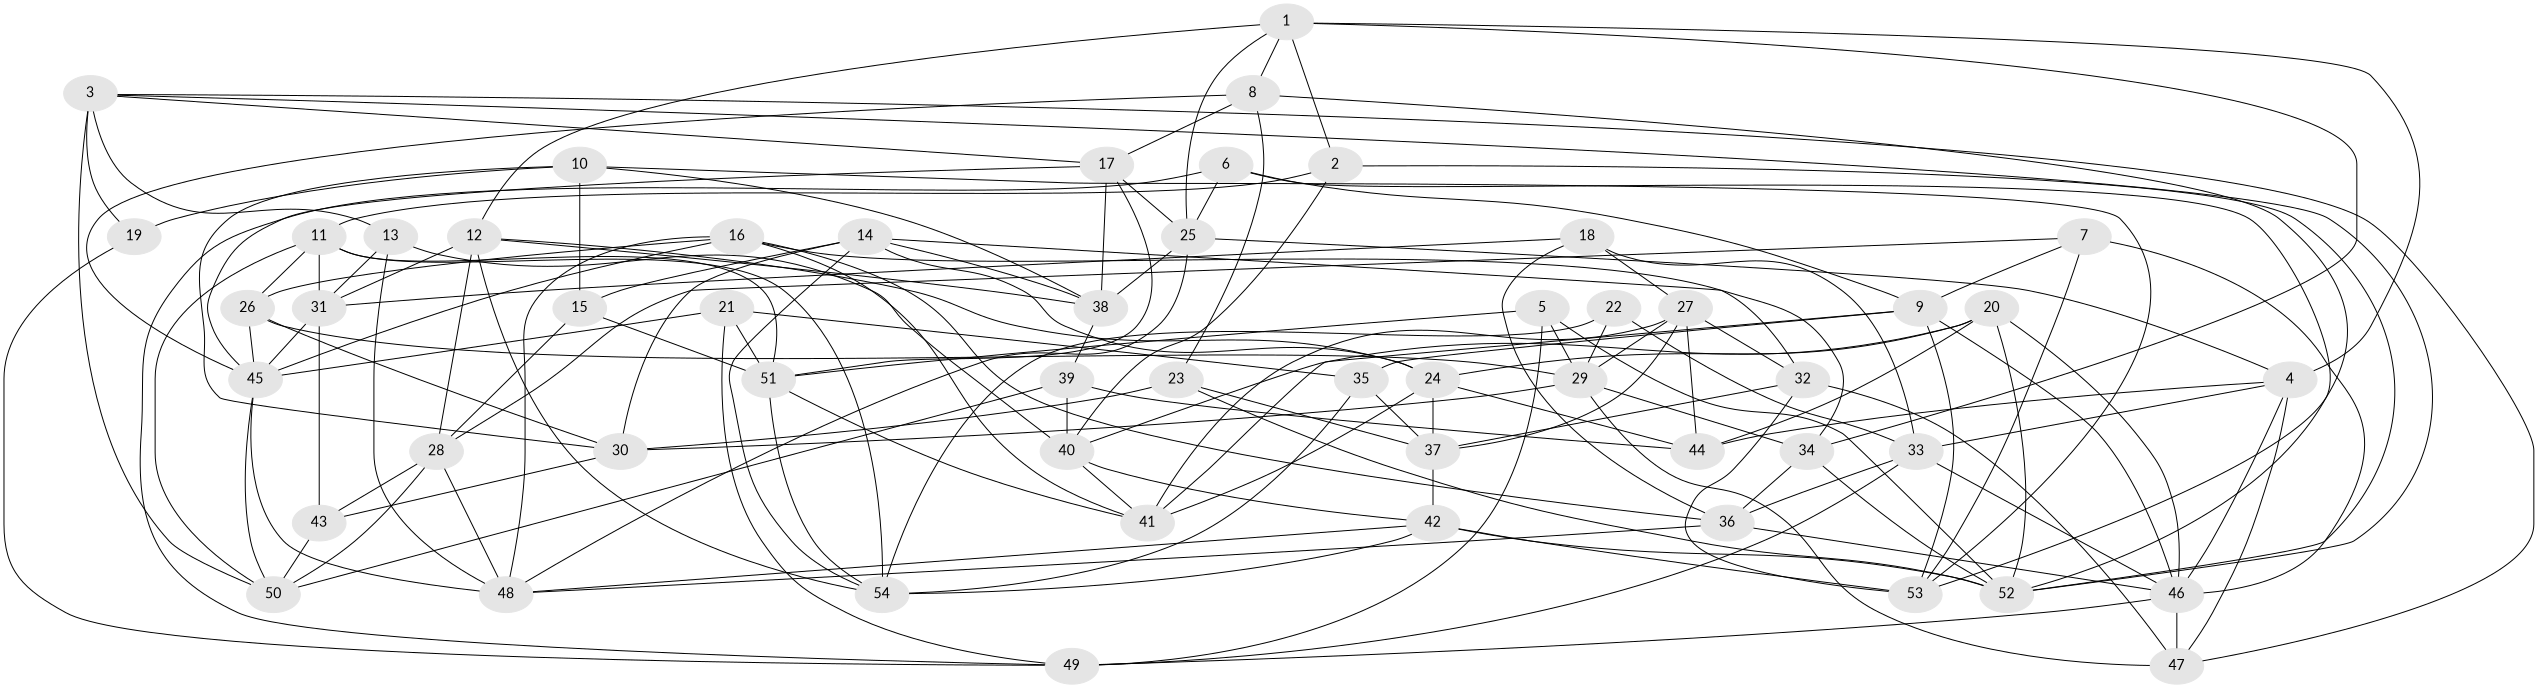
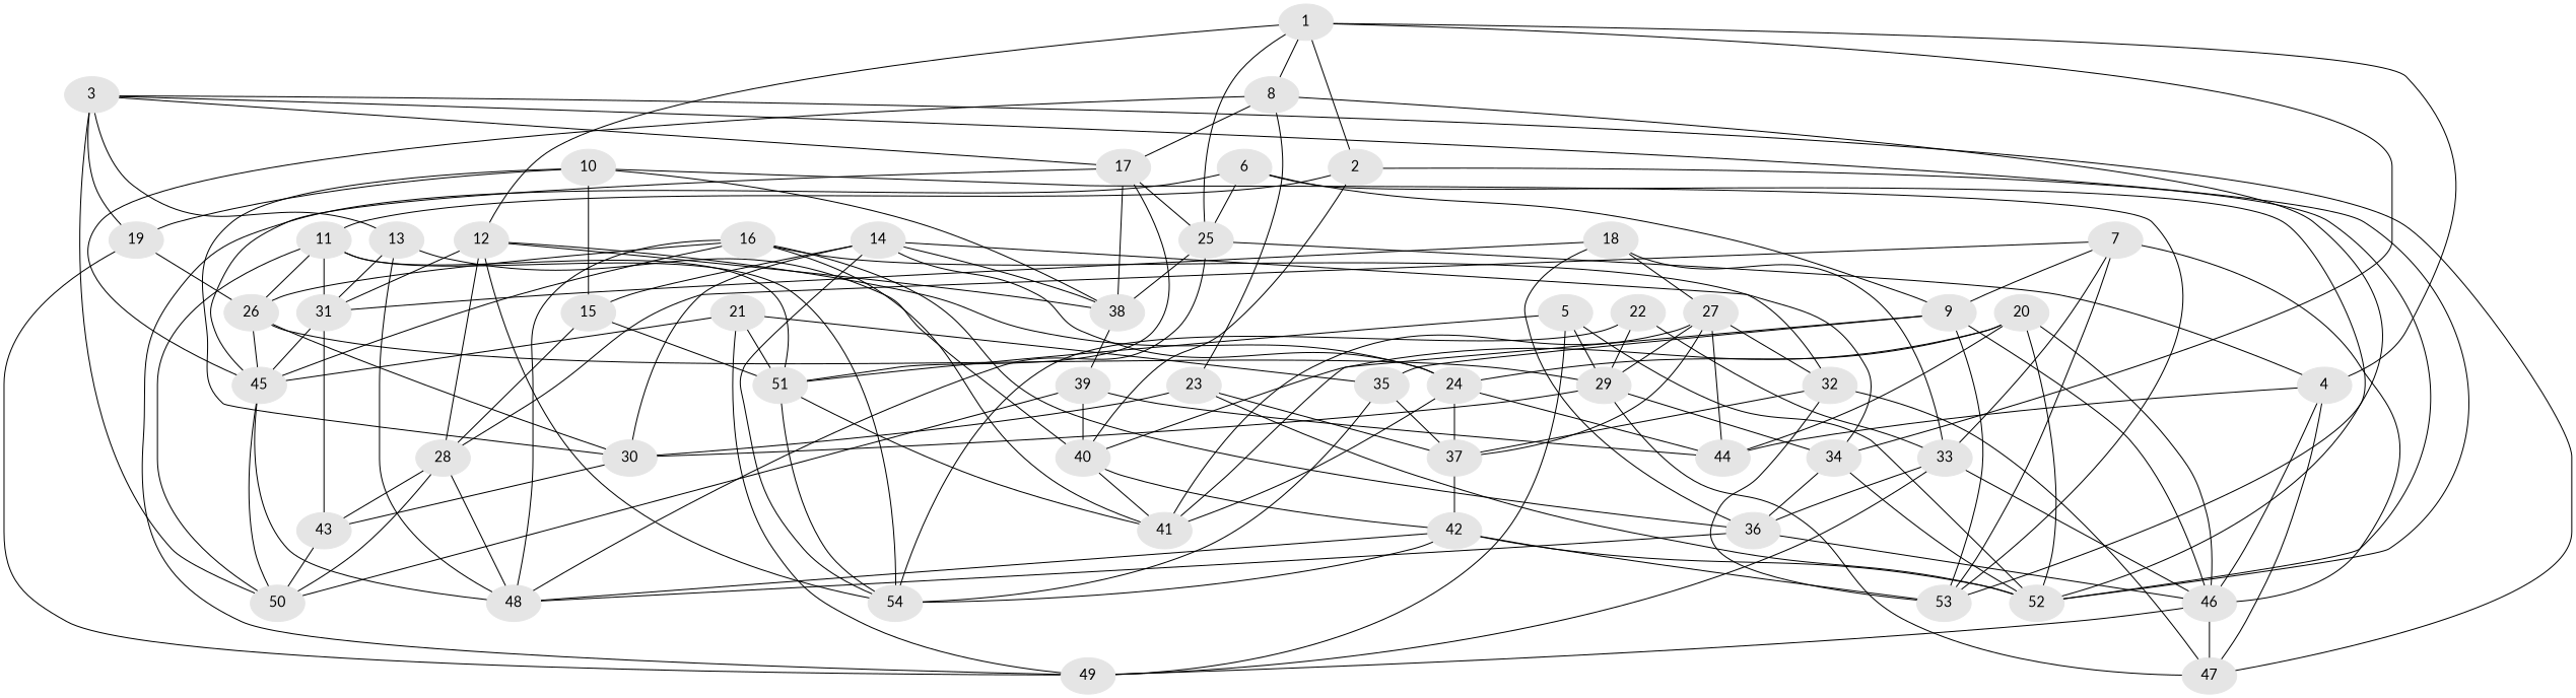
  graph {
    fontname=Lato
    node [color=gray90 fontname=Lato style=filled]
    edge [fontname=Lato weight=1.0]
    1
    2
    4
    8
    12
    25
    34
    11
    40
    52
    47
    33
    44
    46
    17
    53
    23
    45
    28
    38
    31
    54
    24
    48
    36
    50
    51
    26
    41
    42
    3
    13
    19
    49
    5
    29
    30
    6
    9
    35
    7
    43
    37
    10
    15
    32
    39
    14
    16
    18
    27
    20
    22
    21
    1 -- 2
    1 -- 4
    1 -- 8
    1 -- 12
    1 -- 25
    1 -- 34
    2 -- 11
    2 -- 40
    2 -- 52
    4 -- 47
-   4 -- 33
+   7 -- 33
    4 -- 44 [weight=2.0]
    4 -- 46
    8 -- 17
    8 -- 53
    8 -- 23
    8 -- 45 [weight=2.0]
    12 -- 28
    12 -- 38
    12 -- 31
    12 -- 54
    12 -- 24
    25 -- 4
    25 -- 38
    25 -- 48
    34 -- 52
    34 -- 36
    11 -- 31
    11 -- 54
    11 -- 50
    11 -- 51
    11 -- 26
    40 -- 41
    40 -- 42
    33 -- 46
    33 -- 36
    33 -- 49
    46 -- 47
    46 -- 49
    17 -- 25
    17 -- 45
    17 -- 38
    17 -- 51
    23 -- 52
    23 -- 30
    23 -- 37
    45 -- 48 [weight=2.0]
    45 -- 50
    28 -- 48
    28 -- 50
    28 -- 43
    38 -- 39
    31 -- 45
    31 -- 43
    24 -- 44
    24 -- 41
    24 -- 37
    36 -- 46
    36 -- 48
    51 -- 54
    51 -- 41
    26 -- 45
    26 -- 29
    26 -- 30
    42 -- 52
    42 -- 53
    42 -- 54
    42 -- 48
    3 -- 52
    3 -- 47
    3 -- 17
    3 -- 50
    3 -- 13
    3 -- 19
    13 -- 40
    13 -- 31
    13 -- 48
+   19 -- 26
    19 -- 49
    5 -- 52
    5 -- 51
    5 -- 49
    5 -- 29
    29 -- 34 [weight=2.0]
    29 -- 47
    29 -- 30
    30 -- 43
    6 -- 25
    6 -- 52
    6 -- 49
    6 -- 9
    9 -- 46
    9 -- 53
    9 -- 41
    9 -- 35
    35 -- 54 [weight=2.0]
    35 -- 37
    7 -- 46
    7 -- 53
    7 -- 28
    7 -- 9
    43 -- 50
    37 -- 42
    10 -- 53
    10 -- 38
    10 -- 19
    10 -- 30
    10 -- 15
    15 -- 28
    15 -- 51
    32 -- 47
    32 -- 53
    32 -- 37
    39 -- 40
    39 -- 44
    39 -- 50
    14 -- 38
    14 -- 54
    14 -- 24
    14 -- 30
    14 -- 15
    14 -- 32
    16 -- 34
    16 -- 45
    16 -- 48
    16 -- 36
    16 -- 26
    16 -- 41
    18 -- 33
    18 -- 31
    18 -- 36
    18 -- 27
    27 -- 44
    27 -- 41
    27 -- 29
    27 -- 37
    27 -- 32
    20 -- 40
    20 -- 52
    20 -- 44
    20 -- 46
    20 -- 24
    22 -- 33
    22 -- 54
    22 -- 29
    21 -- 45
    21 -- 51
    21 -- 49
    21 -- 35
  }
